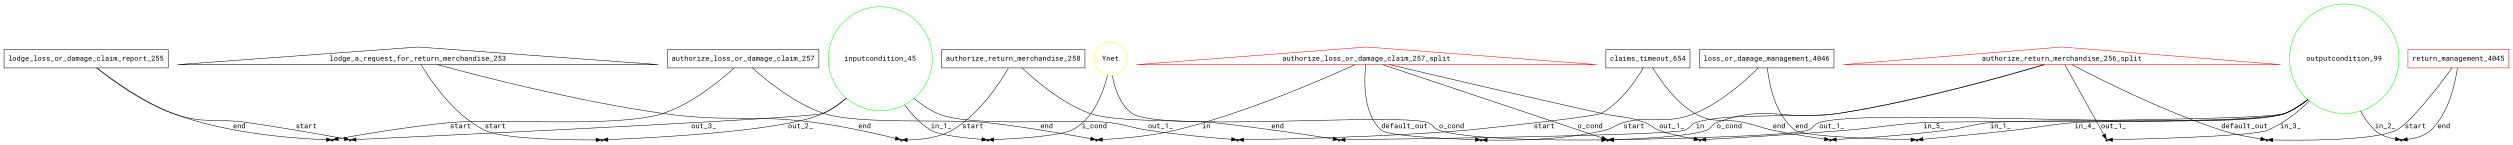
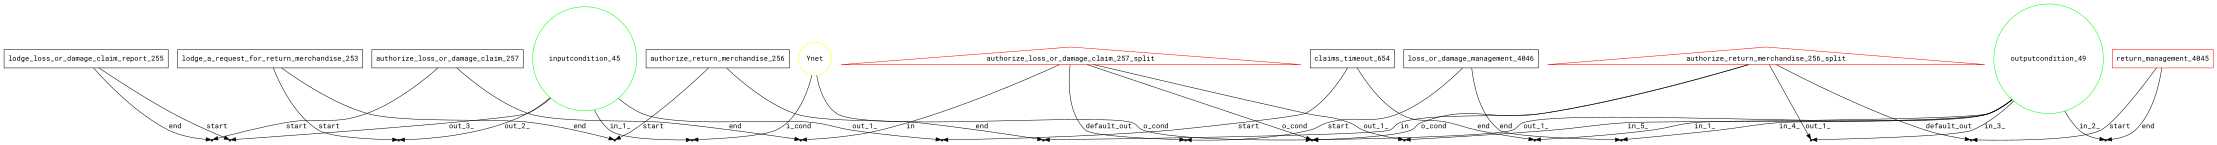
  digraph {
    fontname="Roboto Mono"
    node [fontname="Roboto Mono" shape=point]
    edge [fontname="Roboto Mono"]
    authorize_loss_or_damage_claim_257_split [color=red shape=triangle]
    _authorize_loss_or_damage_claim_257_authorize_loss_or_damage_claim_257_split
    _authorize_loss_or_damage_claim_257_split_loss_or_damage_management_4046
    _authorize_loss_or_damage_claim_257_split_outputcondition_49
    _authorize_loss_or_damage_claim_257_split_Ynet_outputcondition_49_authorize_return_merchandise_256_split
    loss_or_damage_management_4046 [shape=box]
    _loss_or_damage_management_4046_outputcondition_49
-   lodge_a_request_for_return_merchandise_253 [shape=triangle]
+   lodge_a_request_for_return_merchandise_253 [shape=box]
    _inputcondition_48_lodge_a_request_for_return_merchandise_253
    _lodge_a_request_for_return_merchandise_253_authorize_return_merchandise_256
    authorize_return_merchandise_256_split [color=red shape=triangle]
    _authorize_return_merchandise_256_authorize_return_merchandise_256_split
    _authorize_return_merchandise_256_split_return_management_4045
    _authorize_return_merchandise_256_split_outputcondition_49
-   authorize_return_merchandise_256 [shape=box label=authorize_return_merchandise_258]
+   authorize_return_merchandise_256 [shape=box]
    n16 [color=green label=inputcondition_45 shape=circle]
    _inputcondition_48_Ynet
    _inputcondition_48_claims_timeout_254
    _inputcondition_48_lodge_loss_or_damage_claim_report_255
    return_management_4045 [color=red shape=box]
    _return_management_4045_outputcondition_49
    authorize_loss_or_damage_claim_257 [shape=box]
    _lodge_loss_or_damage_claim_report_255_authorize_loss_or_damage_claim_257
    n24 [label=claims_timeout_654 shape=box]
    _claims_timeout_254_outputcondition_49
-   outputcondition_49 [color=green shape=circle label=outputcondition_99]
+   outputcondition_49 [color=green shape=circle]
    lodge_loss_or_damage_claim_report_255 [shape=box]
    Ynet [color=yellow shape=circle]
    authorize_loss_or_damage_claim_257_split -> _authorize_loss_or_damage_claim_257_authorize_loss_or_damage_claim_257_split [label=in]
    authorize_loss_or_damage_claim_257_split -> _authorize_loss_or_damage_claim_257_split_loss_or_damage_management_4046 [label=default_out]
    authorize_loss_or_damage_claim_257_split -> _authorize_loss_or_damage_claim_257_split_outputcondition_49 [label=out_1_]
    authorize_loss_or_damage_claim_257_split -> _authorize_loss_or_damage_claim_257_split_Ynet_outputcondition_49_authorize_return_merchandise_256_split [label=o_cond]
    loss_or_damage_management_4046 -> _authorize_loss_or_damage_claim_257_split_loss_or_damage_management_4046 [label=start]
    loss_or_damage_management_4046 -> _loss_or_damage_management_4046_outputcondition_49 [label=end]
    lodge_a_request_for_return_merchandise_253 -> _inputcondition_48_lodge_a_request_for_return_merchandise_253 [label=start]
    lodge_a_request_for_return_merchandise_253 -> _lodge_a_request_for_return_merchandise_253_authorize_return_merchandise_256 [label=end]
    authorize_return_merchandise_256_split -> _authorize_loss_or_damage_claim_257_split_Ynet_outputcondition_49_authorize_return_merchandise_256_split [label=o_cond]
    authorize_return_merchandise_256_split -> _authorize_return_merchandise_256_authorize_return_merchandise_256_split [label=in]
    authorize_return_merchandise_256_split -> _authorize_return_merchandise_256_split_return_management_4045 [label=default_out]
    authorize_return_merchandise_256_split -> _authorize_return_merchandise_256_split_outputcondition_49 [label=out_1_]
    authorize_return_merchandise_256 -> _lodge_a_request_for_return_merchandise_253_authorize_return_merchandise_256 [label=start]
    authorize_return_merchandise_256 -> _authorize_return_merchandise_256_authorize_return_merchandise_256_split [label=end]
    n16 -> _inputcondition_48_lodge_a_request_for_return_merchandise_253 [label=out_2_]
    n16 -> _inputcondition_48_Ynet [label=in_1_]
    n16 -> _inputcondition_48_claims_timeout_254 [label=out_1_]
    n16 -> _inputcondition_48_lodge_loss_or_damage_claim_report_255 [label=out_3_]
    return_management_4045 -> _authorize_return_merchandise_256_split_return_management_4045 [label=start]
    return_management_4045 -> _return_management_4045_outputcondition_49 [label=end]
    authorize_loss_or_damage_claim_257 -> _authorize_loss_or_damage_claim_257_authorize_loss_or_damage_claim_257_split [label=end]
    authorize_loss_or_damage_claim_257 -> _lodge_loss_or_damage_claim_report_255_authorize_loss_or_damage_claim_257 [label=start]
    n24 -> _inputcondition_48_claims_timeout_254 [label=start]
    n24 -> _claims_timeout_254_outputcondition_49 [label=end]
    outputcondition_49 -> _authorize_loss_or_damage_claim_257_split_outputcondition_49 [label=in_5_]
    outputcondition_49 -> _authorize_loss_or_damage_claim_257_split_Ynet_outputcondition_49_authorize_return_merchandise_256_split [label=out_1_]
    outputcondition_49 -> _loss_or_damage_management_4046_outputcondition_49 [label=in_4_]
    outputcondition_49 -> _authorize_return_merchandise_256_split_outputcondition_49 [label=in_3_]
    outputcondition_49 -> _return_management_4045_outputcondition_49 [label=in_2_]
    outputcondition_49 -> _claims_timeout_254_outputcondition_49 [label=in_1_]
    lodge_loss_or_damage_claim_report_255 -> _inputcondition_48_lodge_loss_or_damage_claim_report_255 [label=start]
    lodge_loss_or_damage_claim_report_255 -> _lodge_loss_or_damage_claim_report_255_authorize_loss_or_damage_claim_257 [label=end]
    Ynet -> _authorize_loss_or_damage_claim_257_split_Ynet_outputcondition_49_authorize_return_merchandise_256_split [label=o_cond]
    Ynet -> _inputcondition_48_Ynet [label=i_cond]
  }
